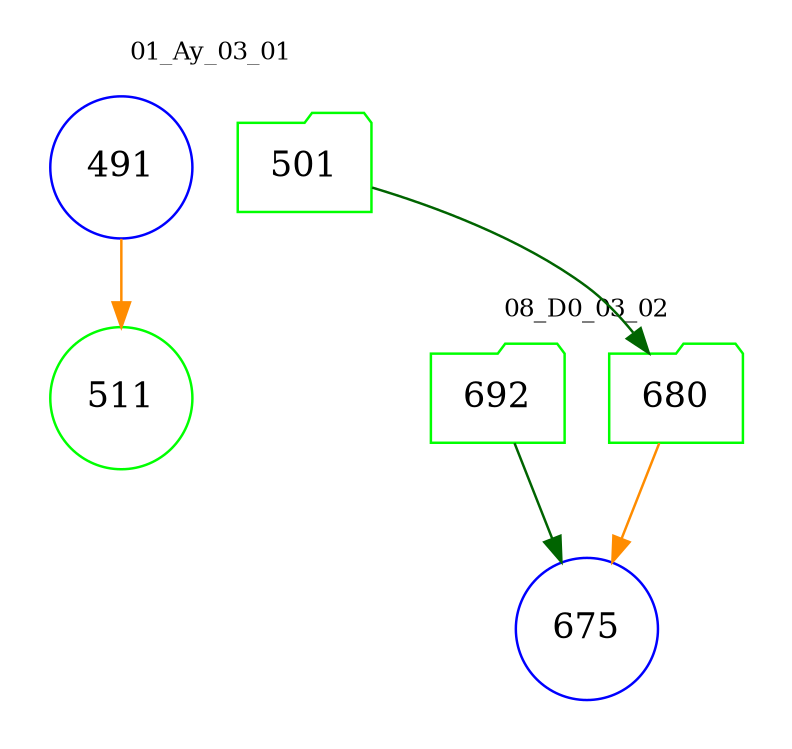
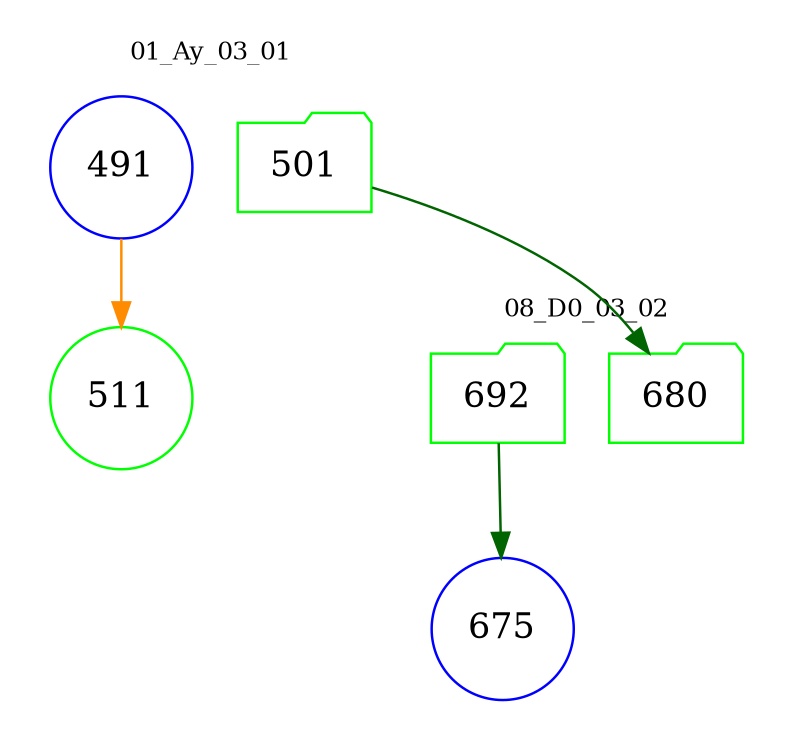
  digraph {
    node [color=green shape=folder]
    edge [color=darkgreen]
    n1 [label=501]
    n2 [color=blue label=491 shape=circle]
    n3 [label=511 shape=circle]
    n4 [label=680]
    n5 [color=blue label=675 shape=circle]
    n6 [label=692]
    subgraph cluster_1 {
      color=white
      fontsize=10
      label="01_Ay_03_01"
      n1
      n2
      n3
    }
    subgraph cluster_2 {
      color=white
      fontsize=10
      label="08_D0_03_02"
      n4
      n5
      n6
    }
    n1 -> n4
    n2 -> n3 [color=darkorange]
-   n4 -> n5 [color=darkorange]
    n6 -> n5
  }
